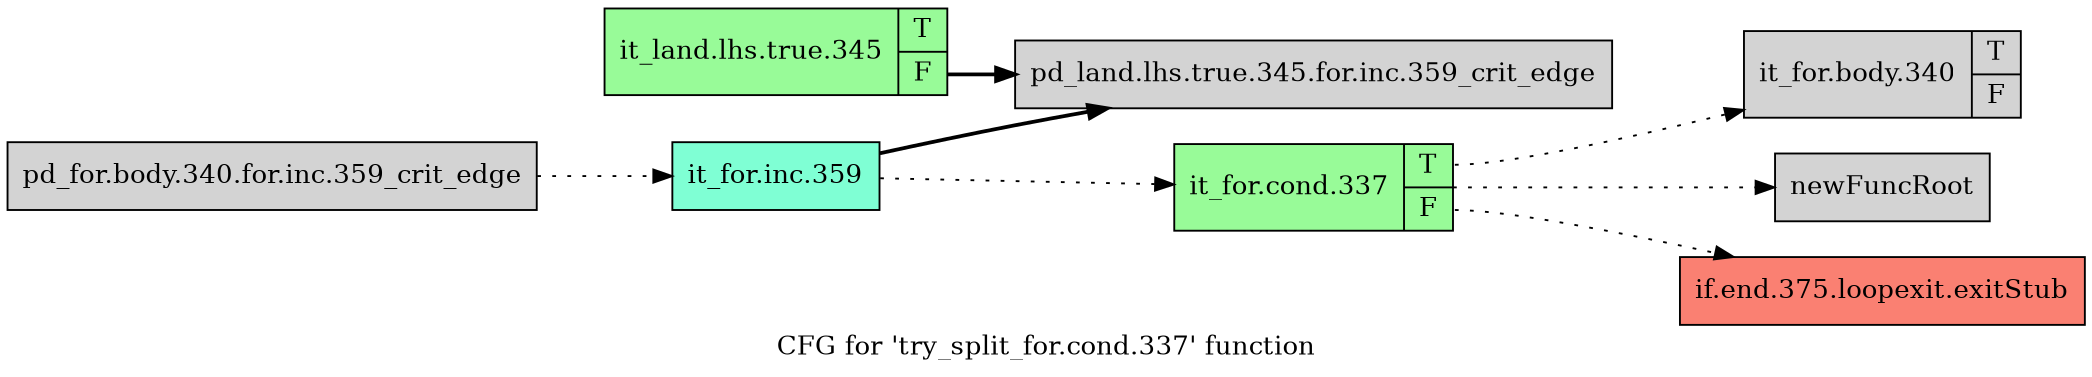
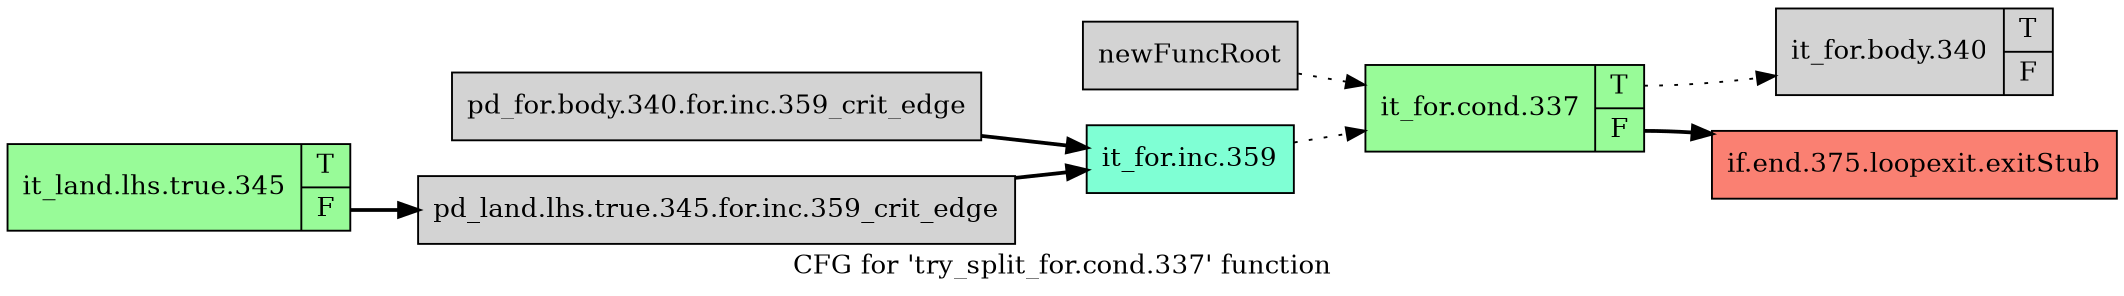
  digraph {
    label="CFG for 'try_split_for.cond.337' function"
    rankdir=LR
    node [fillcolor=lightgrey shape=record style=filled]
    edge [style=dotted]
    n1 [label="{newFuncRoot}"]
    n2 [fillcolor=palegreen label="{it_for.cond.337|{<s0>T|<s1>F}}"]
    n3 [fillcolor=salmon label="{if.end.375.loopexit.exitStub}"]
    n4 [label="{it_for.body.340|{<s0>T|<s1>F}}"]
    n5 [label="{pd_for.body.340.for.inc.359_crit_edge}"]
    n6 [fillcolor=aquamarine label="{it_for.inc.359}"]
    n7 [fillcolor=palegreen label="{it_land.lhs.true.345|{<s0>T|<s1>F}}"]
    n8 [label="{pd_land.lhs.true.345.for.inc.359_crit_edge}"]
-   n2 -> n1
-   n2 -> n3 [tailport=s1]
+   n1 -> n2
+   n2 -> n3 [style=bold tailport=s1]
    n2 -> n4 [tailport=s0]
-   n5 -> n6
+   n5 -> n6 [style=bold]
    n6 -> n2
    n7 -> n8 [style=bold tailport=s1]
-   n6 -> n8 [style=bold]
+   n8 -> n6 [style=bold]
  }
